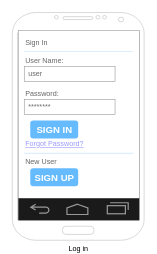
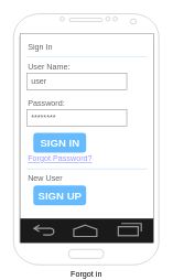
  <mxCell id="0" />
  <mxCell id="1" parent="0" />
- <mxCell id="2" value="Log in" style="verticalLabelPosition=bottom;verticalAlign=top;html=1;shadow=0;dashed=0;strokeWidth=1;shape=mxgraph.android.phone2;strokeColor=#c0c0c0;" vertex="1" parent="1"><mxGeometry x="20" y="20" width="220" height="380" as="geometry" /></mxCell>
+ <mxCell id="2" value="Forgot in" style="verticalLabelPosition=bottom;verticalAlign=top;html=1;shadow=0;dashed=0;strokeWidth=1;shape=mxgraph.android.phone2;strokeColor=#c0c0c0;" vertex="1" parent="1"><mxGeometry x="20" y="20" width="220" height="380" as="geometry" /></mxCell>
  <mxCell id="3" value="" style="strokeWidth=1;shadow=0;dashed=0;align=center;html=1;shape=mxgraph.mockup.forms.rrect;rSize=0;strokeColor=#999999;fillColor=#ffffff;" vertex="1" parent="1"><mxGeometry x="30" y="50" width="202" height="280" as="geometry" /></mxCell>
  <mxCell id="4" value="Sign In" style="strokeWidth=1;shadow=0;dashed=0;align=center;html=1;shape=mxgraph.mockup.forms.anchor;fontSize=12;fontColor=#666666;align=left;resizeWidth=1;spacingLeft=0;" vertex="1" parent="3"><mxGeometry width="101.0" height="20" relative="1" as="geometry"><mxPoint x="10" y="10" as="offset" /></mxGeometry></mxCell>
  <mxCell id="5" value="" style="shape=line;strokeColor=#ddeeff;strokeWidth=2;html=1;resizeWidth=1;" vertex="1" parent="3"><mxGeometry width="181.8" height="10" relative="1" as="geometry"><mxPoint x="10" y="30" as="offset" /></mxGeometry></mxCell>
  <mxCell id="6" value="User Name:" style="strokeWidth=1;shadow=0;dashed=0;align=center;html=1;shape=mxgraph.mockup.forms.anchor;fontSize=12;fontColor=#666666;align=left;resizeWidth=1;spacingLeft=0;" vertex="1" parent="3"><mxGeometry width="101.0" height="20" relative="1" as="geometry"><mxPoint x="10" y="40" as="offset" /></mxGeometry></mxCell>
  <mxCell id="7" value="user" style="strokeWidth=1;shadow=0;dashed=0;align=center;html=1;shape=mxgraph.mockup.forms.rrect;rSize=0;strokeColor=#999999;fontColor=#666666;align=left;spacingLeft=5;resizeWidth=1;" vertex="1" parent="3"><mxGeometry width="151.5" height="25" relative="1" as="geometry"><mxPoint x="10" y="60" as="offset" /></mxGeometry></mxCell>
  <mxCell id="8" value="Password:" style="strokeWidth=1;shadow=0;dashed=0;align=center;html=1;shape=mxgraph.mockup.forms.anchor;fontSize=12;fontColor=#666666;align=left;resizeWidth=1;spacingLeft=0;" vertex="1" parent="3"><mxGeometry width="101.0" height="20" relative="1" as="geometry"><mxPoint x="10" y="95" as="offset" /></mxGeometry></mxCell>
  <mxCell id="9" value="********" style="strokeWidth=1;shadow=0;dashed=0;align=center;html=1;shape=mxgraph.mockup.forms.rrect;rSize=0;strokeColor=#999999;fontColor=#666666;align=left;spacingLeft=5;resizeWidth=1;" vertex="1" parent="3"><mxGeometry width="151.5" height="25" relative="1" as="geometry"><mxPoint x="10" y="115" as="offset" /></mxGeometry></mxCell>
  <mxCell id="10" value="SIGN IN" style="strokeWidth=1;shadow=0;dashed=0;align=center;html=1;shape=mxgraph.mockup.forms.rrect;rSize=5;strokeColor=none;fontColor=#ffffff;fillColor=#66bbff;fontSize=16;fontStyle=1;" vertex="1" parent="3"><mxGeometry y="1" width="80" height="30" relative="1" as="geometry"><mxPoint x="20" y="-130" as="offset" /></mxGeometry></mxCell>
  <mxCell id="11" value="Forgot Password?" style="strokeWidth=1;shadow=0;dashed=0;align=center;html=1;shape=mxgraph.mockup.forms.anchor;fontSize=12;fontColor=#9999ff;align=left;spacingLeft=0;fontStyle=4;resizeWidth=1;" vertex="1" parent="3"><mxGeometry y="1" width="151.5" height="20" relative="1" as="geometry"><mxPoint x="10" y="-100" as="offset" /></mxGeometry></mxCell>
  <mxCell id="12" value="" style="shape=line;strokeColor=#ddeeff;strokeWidth=2;html=1;resizeWidth=1;" vertex="1" parent="3"><mxGeometry y="1" width="181.8" height="10" relative="1" as="geometry"><mxPoint x="10.1" y="-80" as="offset" /></mxGeometry></mxCell>
  <mxCell id="13" value="New User" style="strokeWidth=1;shadow=0;dashed=0;align=center;html=1;shape=mxgraph.mockup.forms.anchor;fontSize=12;fontColor=#666666;align=left;spacingLeft=0;resizeWidth=1;" vertex="1" parent="3"><mxGeometry y="1" width="151.5" height="20" relative="1" as="geometry"><mxPoint x="10" y="-70" as="offset" /></mxGeometry></mxCell>
  <mxCell id="14" value="SIGN UP" style="strokeWidth=1;shadow=0;dashed=0;align=center;html=1;shape=mxgraph.mockup.forms.rrect;rSize=5;strokeColor=none;fontColor=#ffffff;fillColor=#66bbff;fontSize=16;fontStyle=1;" vertex="1" parent="3"><mxGeometry y="1" width="80" height="30" relative="1" as="geometry"><mxPoint x="20" y="-50" as="offset" /></mxGeometry></mxCell>
  <mxCell id="15" value="" style="verticalLabelPosition=bottom;verticalAlign=top;html=1;shadow=0;dashed=0;strokeWidth=2;shape=mxgraph.android.navigation_bar_1;fillColor=#1A1A1A;strokeColor=#999999;" vertex="1" parent="1"><mxGeometry x="30" y="330" width="202" height="36.88" as="geometry" /></mxCell>
